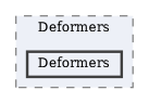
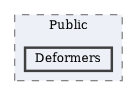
  digraph {
    compound=true
    fontname="DejaVu Serif"
    n1 [color=grey25 fillcolor="#edf0f7" fontname="DejaVu Serif" fontsize=10 height=0.2 label=Deformers shape=box style="filled,bold" width=0.4]
    subgraph cluster_1 {
      bgcolor="#edf0f7"
      fontsize=10
-     label=Deformers
+     label=Public
      pencolor=grey50
      style="filled,dashed"
      n1
    }
  }
